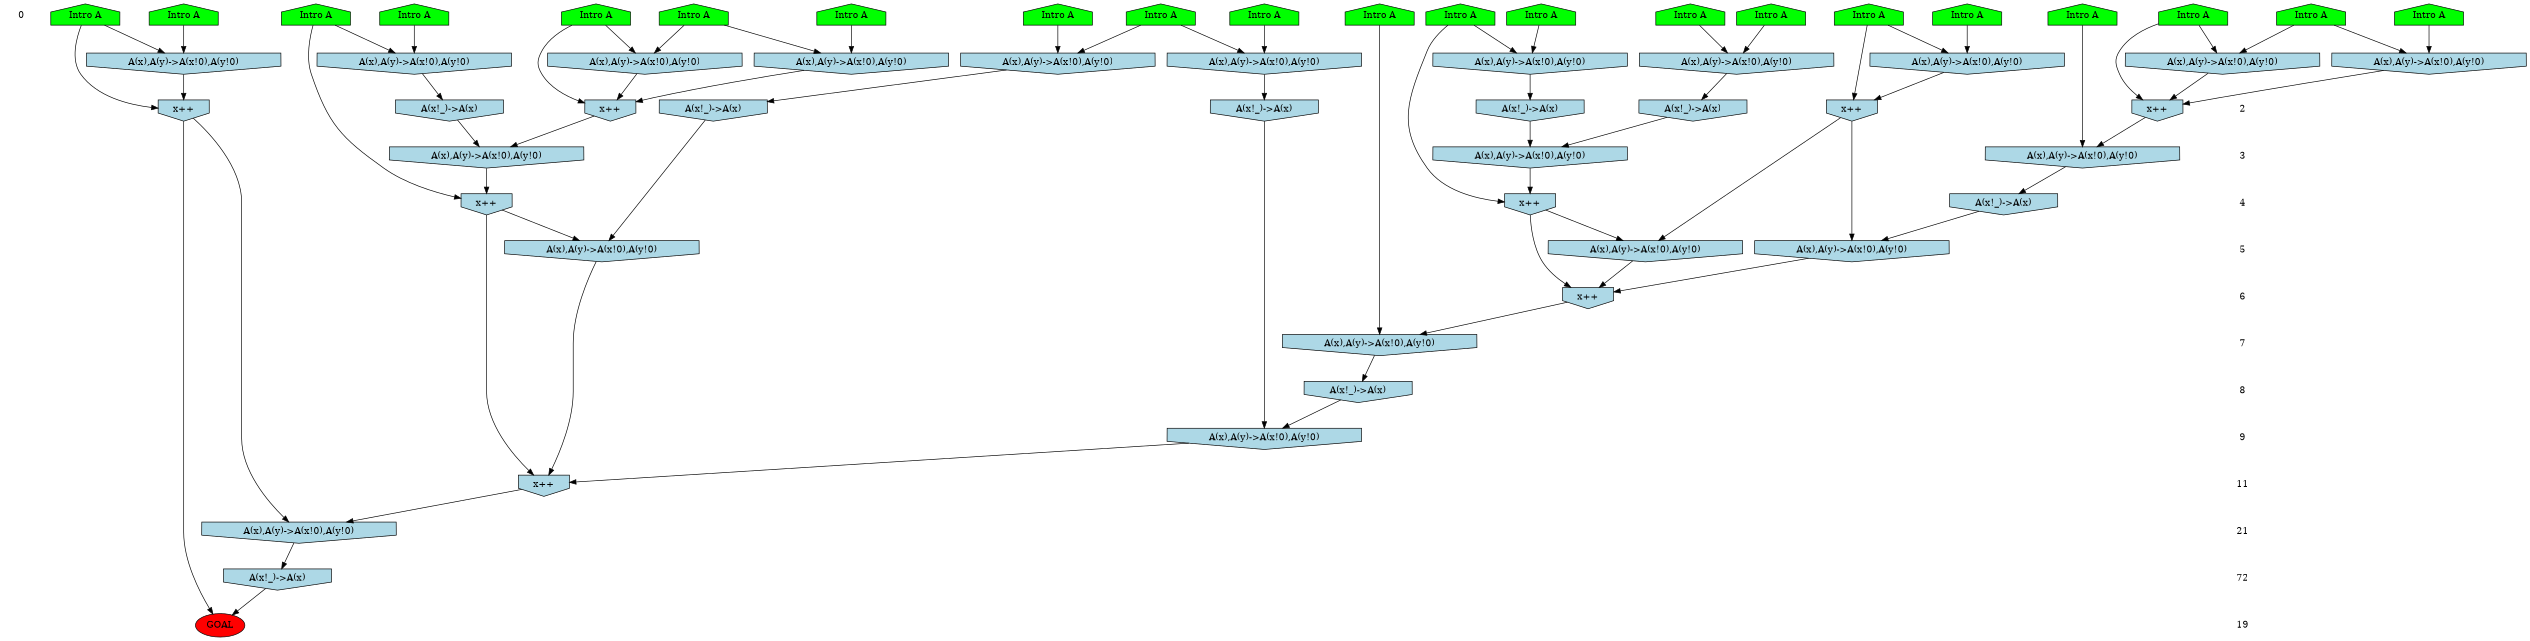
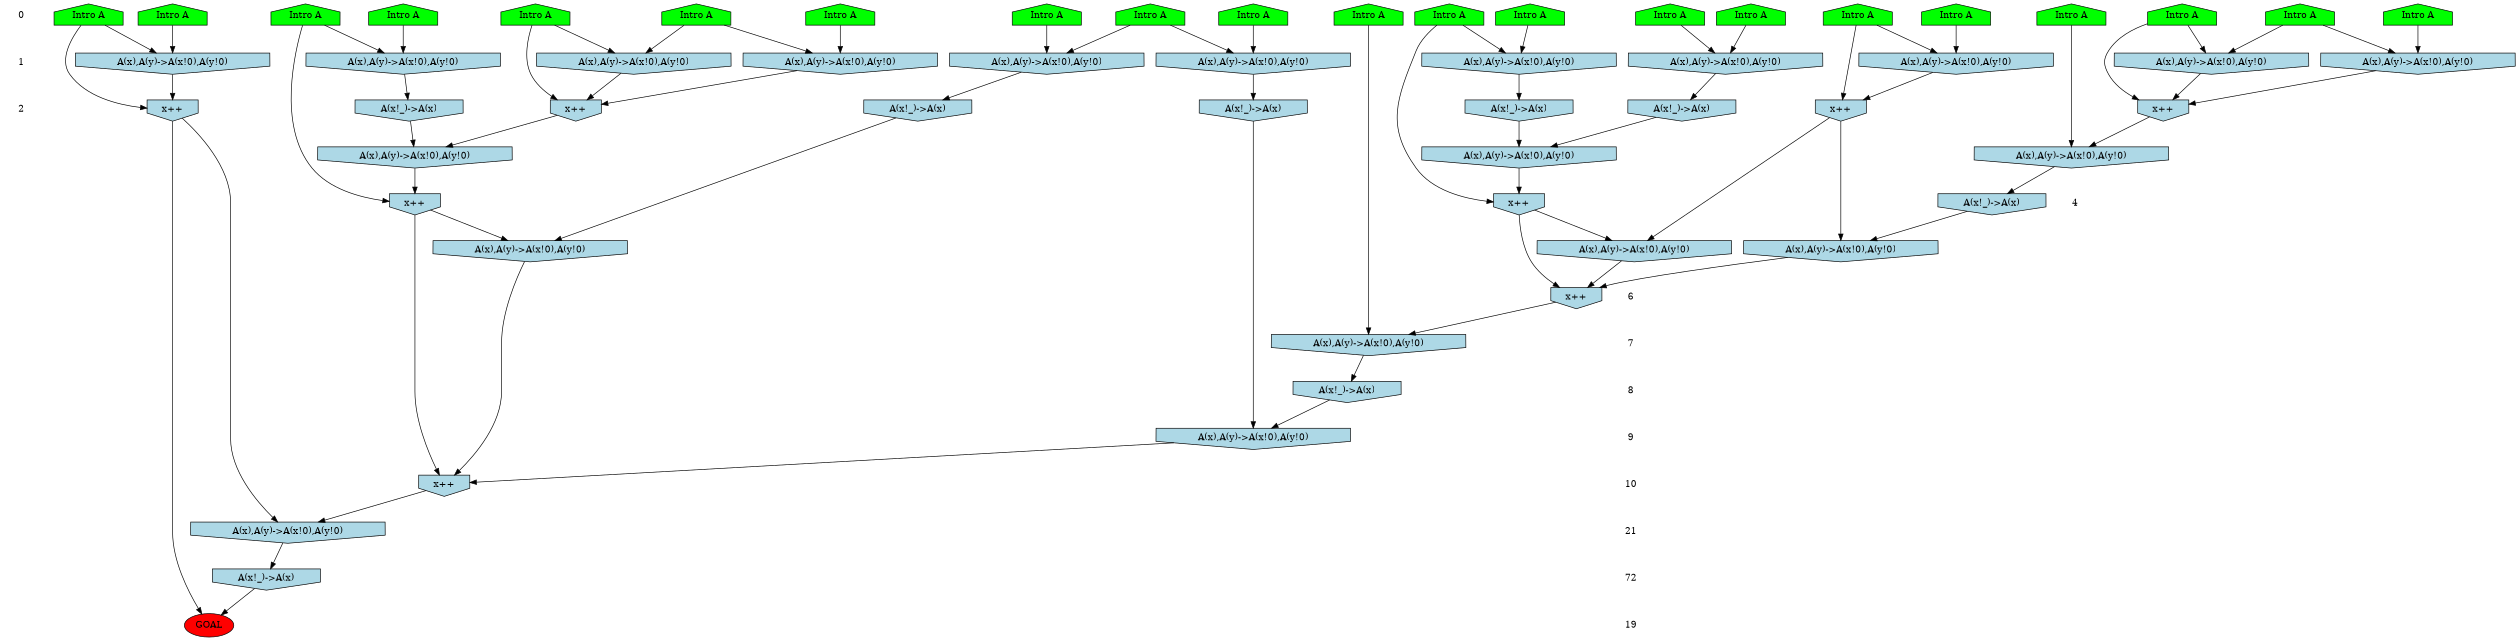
  digraph {
    ranksep=.5
    node [shape=invhouse fillcolor=lightblue style=filled]
    0 [shape=plaintext fillcolor="" style=""]
    n2 [fillcolor=green label="Intro A" shape=house]
    n3 [fillcolor=green label="Intro A" shape=house]
    n4 [fillcolor=green label="Intro A" shape=house]
    n5 [fillcolor=green label="Intro A" shape=house]
    n6 [fillcolor=green label="Intro A" shape=house]
    n7 [fillcolor=green label="Intro A" shape=house]
    n8 [fillcolor=green label="Intro A" shape=house]
    n9 [fillcolor=green label="Intro A" shape=house]
    n10 [fillcolor=green label="Intro A" shape=house]
    n11 [fillcolor=green label="Intro A" shape=house]
    n12 [fillcolor=green label="Intro A" shape=house]
    n13 [fillcolor=green label="Intro A" shape=house]
    n14 [fillcolor=green label="Intro A" shape=house]
    n15 [fillcolor=green label="Intro A" shape=house]
    n16 [fillcolor=green label="Intro A" shape=house]
    n17 [fillcolor=green label="Intro A" shape=house]
    n18 [fillcolor=green label="Intro A" shape=house]
    n19 [fillcolor=green label="Intro A" shape=house]
    n20 [fillcolor=green label="Intro A" shape=house]
    n21 [fillcolor=green label="Intro A" shape=house]
    n22 [fillcolor=green label="Intro A" shape=house]
+   1 [shape=plaintext fillcolor="" style=""]
    n24 [label="A(x),A(y)->A(x!0),A(y!0)"]
    n25 [label="A(x),A(y)->A(x!0),A(y!0)"]
    n26 [label="A(x),A(y)->A(x!0),A(y!0)"]
    n27 [label="A(x),A(y)->A(x!0),A(y!0)"]
    n28 [label="A(x),A(y)->A(x!0),A(y!0)"]
    n29 [label="A(x),A(y)->A(x!0),A(y!0)"]
    n30 [label="A(x),A(y)->A(x!0),A(y!0)"]
    n31 [label="A(x),A(y)->A(x!0),A(y!0)"]
    n32 [label="A(x),A(y)->A(x!0),A(y!0)"]
    n33 [label="A(x),A(y)->A(x!0),A(y!0)"]
    n34 [label="A(x),A(y)->A(x!0),A(y!0)"]
    2 [shape=plaintext fillcolor="" style=""]
    n36 [label="x++"]
    n37 [label="A(x!_)->A(x)"]
    n38 [label="A(x!_)->A(x)"]
    n39 [label="A(x!_)->A(x)"]
    n40 [label="x++"]
    n41 [label="A(x!_)->A(x)"]
    n42 [label="x++"]
    n43 [label="x++"]
    n44 [label="A(x!_)->A(x)"]
-   3 [shape=plaintext fillcolor="" style=""]
    n46 [label="A(x),A(y)->A(x!0),A(y!0)"]
    n47 [label="A(x),A(y)->A(x!0),A(y!0)"]
    n48 [label="A(x),A(y)->A(x!0),A(y!0)"]
    4 [shape=plaintext fillcolor="" style=""]
    n50 [label="x++"]
    n51 [label="A(x!_)->A(x)"]
    n52 [label="x++"]
-   5 [shape=plaintext fillcolor="" style=""]
    n54 [label="A(x),A(y)->A(x!0),A(y!0)"]
    n55 [label="A(x),A(y)->A(x!0),A(y!0)"]
    n56 [label="A(x),A(y)->A(x!0),A(y!0)"]
    6 [shape=plaintext fillcolor="" style=""]
    n58 [label="x++"]
    7 [shape=plaintext fillcolor="" style=""]
    n60 [label="A(x),A(y)->A(x!0),A(y!0)"]
    8 [shape=plaintext fillcolor="" style=""]
    n62 [label="A(x!_)->A(x)"]
    9 [shape=plaintext fillcolor="" style=""]
    n64 [label="A(x),A(y)->A(x!0),A(y!0)"]
-   10 [shape=plaintext label=11 fillcolor="" style=""]
+   10 [shape=plaintext fillcolor="" style=""]
    n66 [label="x++"]
    n67 [label=21 shape=plaintext fillcolor="" style=""]
    n68 [label="A(x),A(y)->A(x!0),A(y!0)"]
    n69 [label=72 shape=plaintext fillcolor="" style=""]
    n70 [label="A(x!_)->A(x)"]
    n71 [label=19 shape=plaintext fillcolor="" style=""]
    n72 [fillcolor=red label=GOAL shape=""]
    subgraph sub_1 {
      rank=same
      0
      n2
      n3
      n4
      n5
      n6
      n7
      n8
      n9
      n10
      n11
      n12
      n13
      n14
      n15
      n16
      n17
      n18
      n19
      n20
      n21
      n22
    }
    subgraph sub_2 {
      rank=same
+     1
      n24
      n25
      n26
      n27
      n28
      n29
      n30
      n31
      n32
      n33
      n34
    }
    subgraph sub_3 {
      rank=same
      2
      n36
      n37
      n38
      n39
      n40
      n41
      n42
      n43
      n44
    }
    subgraph sub_4 {
      rank=same
-     3
      n46
      n47
      n48
    }
    subgraph sub_5 {
      rank=same
      4
      n50
      n51
      n52
    }
    subgraph sub_6 {
      rank=same
-     5
      n54
      n55
      n56
    }
    subgraph sub_7 {
      rank=same
      6
      n58
    }
    subgraph sub_8 {
      rank=same
      7
      n60
    }
    subgraph sub_9 {
      rank=same
      8
      n62
    }
    subgraph sub_10 {
      rank=same
      9
      n64
    }
    subgraph sub_11 {
      rank=same
      10
      n66
    }
    subgraph sub_12 {
      rank=same
      n67
      n68
    }
    subgraph sub_13 {
      rank=same
      n69
      n70
    }
    subgraph sub_14 {
      rank=same
      n71
      n72
    }
+   0 -> 1 [style=invis]
    n2 -> n25
    n2 -> n50
    n3 -> n26
    n4 -> n47
    n5 -> n28
    n6 -> n27
    n6 -> n33
    n7 -> n32
    n8 -> n28
    n9 -> n27
    n10 -> n30
    n10 -> n40
    n11 -> n31
    n11 -> n42
    n12 -> n33
    n13 -> n30
    n13 -> n32
    n14 -> n29
    n14 -> n31
    n15 -> n24
    n15 -> n36
    n16 -> n26
    n16 -> n52
    n17 -> n60
    n18 -> n24
    n19 -> n25
    n20 -> n34
    n20 -> n43
    n21 -> n29
    n22 -> n34
+   1 -> 2 [style=invis]
    n24 -> n36
    n25 -> n39
    n26 -> n38
    n27 -> n41
    n28 -> n37
    n29 -> n42
    n30 -> n40
    n31 -> n42
    n32 -> n40
    n33 -> n44
    n34 -> n43
-   2 -> 3 [style=invis]
    n36 -> n54
    n36 -> n55
    n37 -> n46
    n38 -> n48
    n39 -> n46
    n40 -> n48
    n41 -> n56
    n42 -> n47
    n43 -> n68
    n43 -> n72
    n44 -> n64
-   3 -> 4 [style=invis]
    n46 -> n50
    n47 -> n51
    n48 -> n52
-   4 -> 5 [style=invis]
    n50 -> n54
    n50 -> n58
    n51 -> n55
    n52 -> n56
    n52 -> n66
-   5 -> 6 [style=invis]
    n54 -> n58
    n55 -> n58
    n56 -> n66
    6 -> 7 [style=invis]
    n58 -> n60
    7 -> 8 [style=invis]
    n60 -> n62
    8 -> 9 [style=invis]
    n62 -> n64
    9 -> 10 [style=invis]
    n64 -> n66
    10 -> n67 [style=invis]
    n66 -> n68
    n67 -> n69 [style=invis]
    n68 -> n70
    n69 -> n71 [style=invis]
    n70 -> n72
  }
